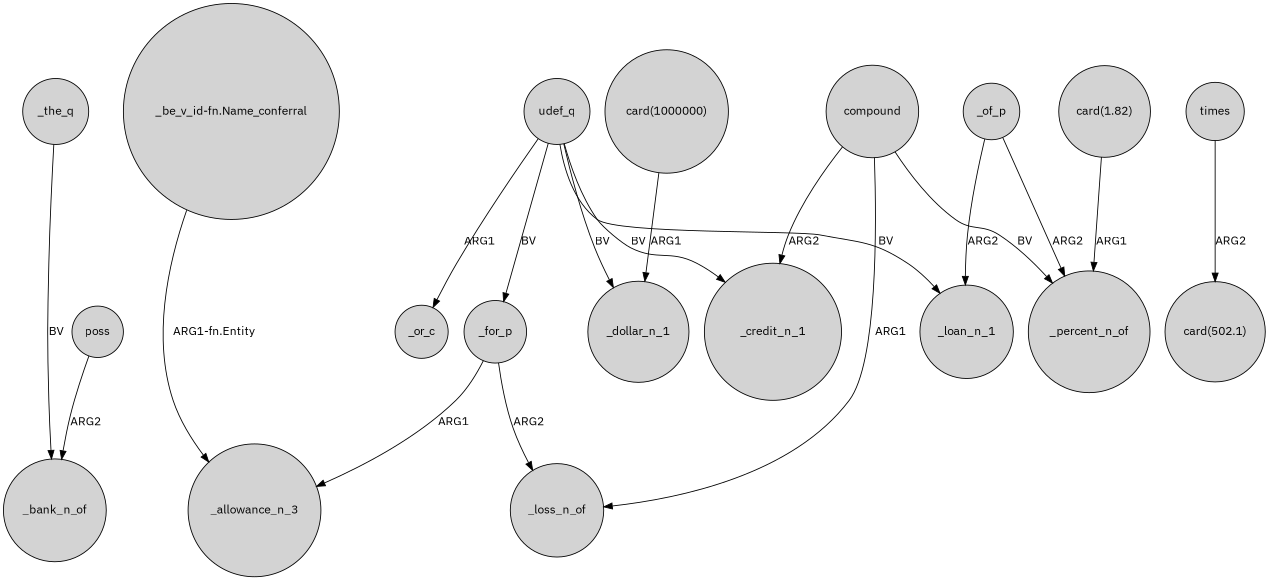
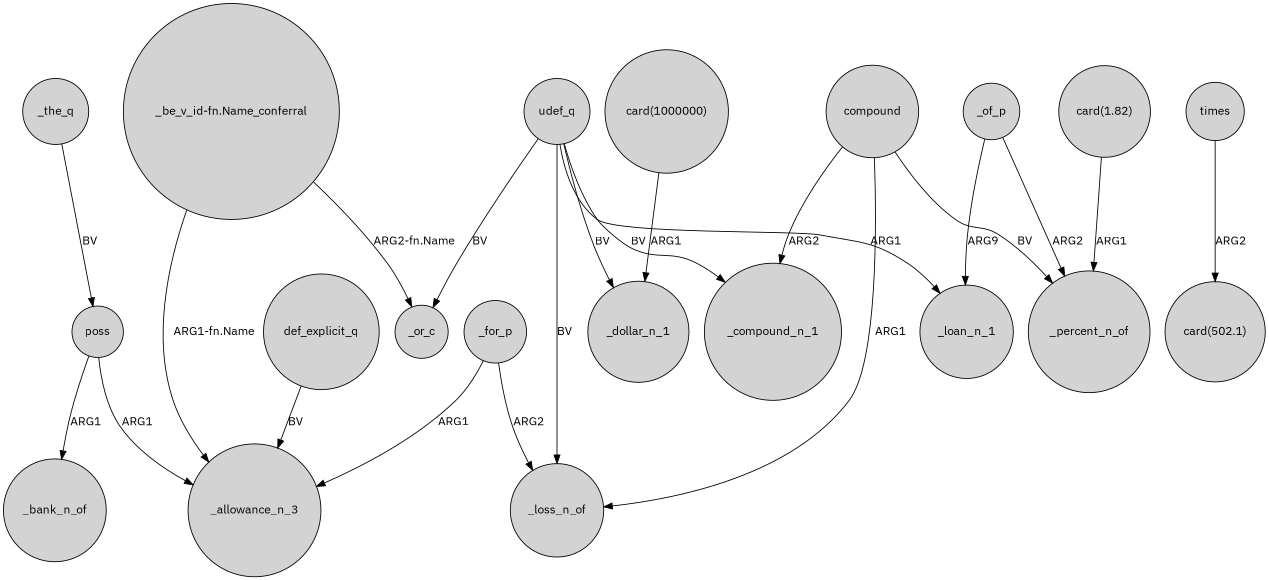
  digraph {
    fontname="IBM Plex Sans"
    node [fontname="IBM Plex Sans" shape=circle style=filled]
    edge [fontname="IBM Plex Sans"]
    _the_q
    _bank_n_of
    "_be_v_id-fn.Name_conferral"
    _or_c
    n5 [label=_allowance_n_3]
    udef_q
    _loan_n_1
    _loss_n_of
-   _credit_n_1
+   _credit_n_1 [label=_compound_n_1]
    _dollar_n_1
    times
    "card(502.1)"
    "card(1000000)"
    _of_p
    _percent_n_of
+   def_explicit_q
    compound
    poss
    _for_p
    "card(1.82)"
-   _the_q -> _bank_n_of [label=BV]
-   "_be_v_id-fn.Name_conferral" -> n5 [label="ARG1-fn.Entity"]
-   udef_q -> _or_c [label=ARG1]
-   udef_q -> _loan_n_1 [label=BV]
-   udef_q -> _for_p [label=BV]
+   _the_q -> poss [label=BV]
+   "_be_v_id-fn.Name_conferral" -> _or_c [label="ARG2-fn.Name"]
+   "_be_v_id-fn.Name_conferral" -> n5 [label="ARG1-fn.Name"]
+   udef_q -> _or_c [label=BV]
+   udef_q -> _loan_n_1 [label=ARG1]
+   udef_q -> _loss_n_of [label=BV]
    udef_q -> _credit_n_1 [label=BV]
    udef_q -> _dollar_n_1 [label=BV]
    times -> "card(502.1)" [label=ARG2]
    "card(1000000)" -> _dollar_n_1 [label=ARG1]
-   _of_p -> _loan_n_1 [label=ARG2]
+   _of_p -> _loan_n_1 [label=ARG9]
    _of_p -> _percent_n_of [label=ARG2]
+   def_explicit_q -> n5 [label=BV]
    compound -> _loss_n_of [label=ARG1]
    compound -> _credit_n_1 [label=ARG2]
    compound -> _percent_n_of [label=BV]
-   poss -> _bank_n_of [label=ARG2]
+   poss -> _bank_n_of [label=ARG1]
+   poss -> n5 [label=ARG1]
    _for_p -> n5 [label=ARG1]
    _for_p -> _loss_n_of [label=ARG2]
    "card(1.82)" -> _percent_n_of [label=ARG1]
  }
